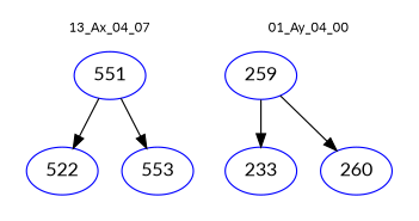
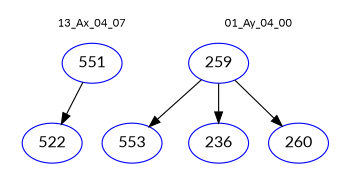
  digraph {
    fontname=Lato
    node [color=blue fontname=Lato]
    edge [color=black fontname=Lato]
    n1 [label=551]
    n2 [label=522]
    n3 [label=553]
    n4 [label=259]
-   n5 [label=233]
+   n5 [label=236]
    n6 [label=260]
    subgraph cluster_1 {
      color=white
      fontsize=10
      label="13_Ax_04_07"
      n1
      n2
      n3
    }
    subgraph cluster_2 {
      color=white
      fontsize=10
      label="01_Ay_04_00"
      n4
      n5
      n6
    }
    n1 -> n2
-   n1 -> n3
+   n4 -> n3
    n4 -> n5
    n4 -> n6
  }
